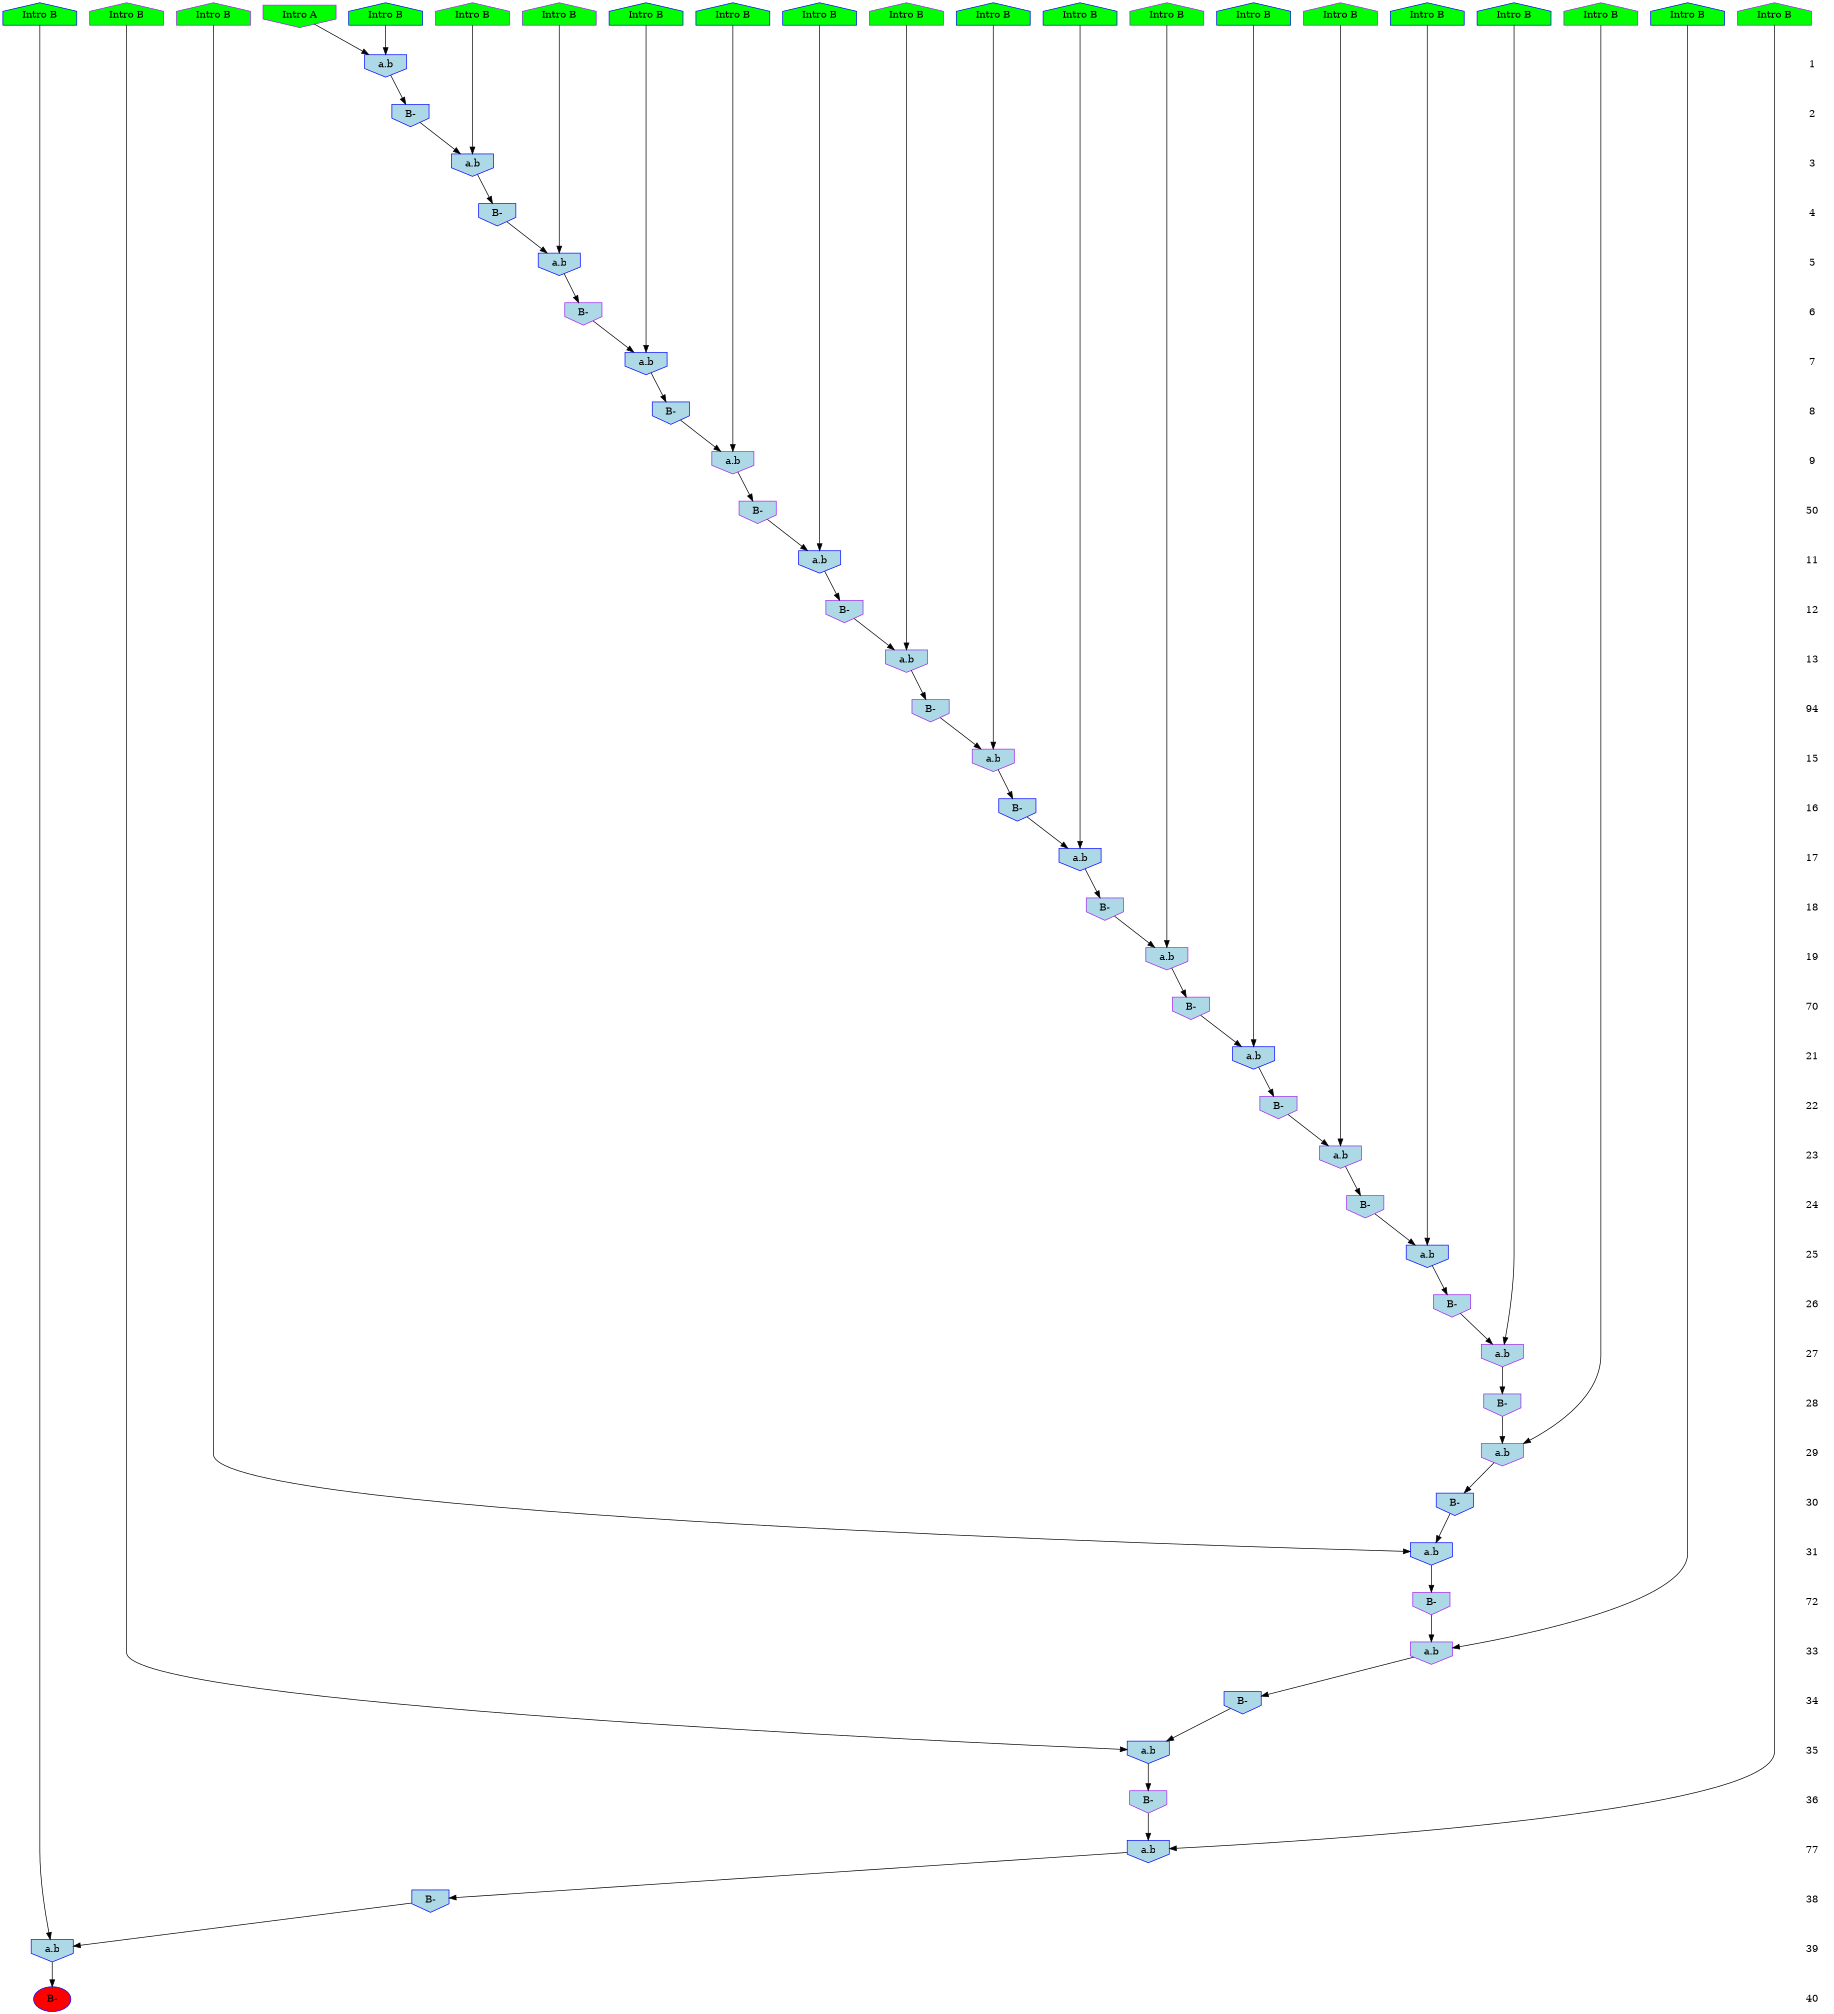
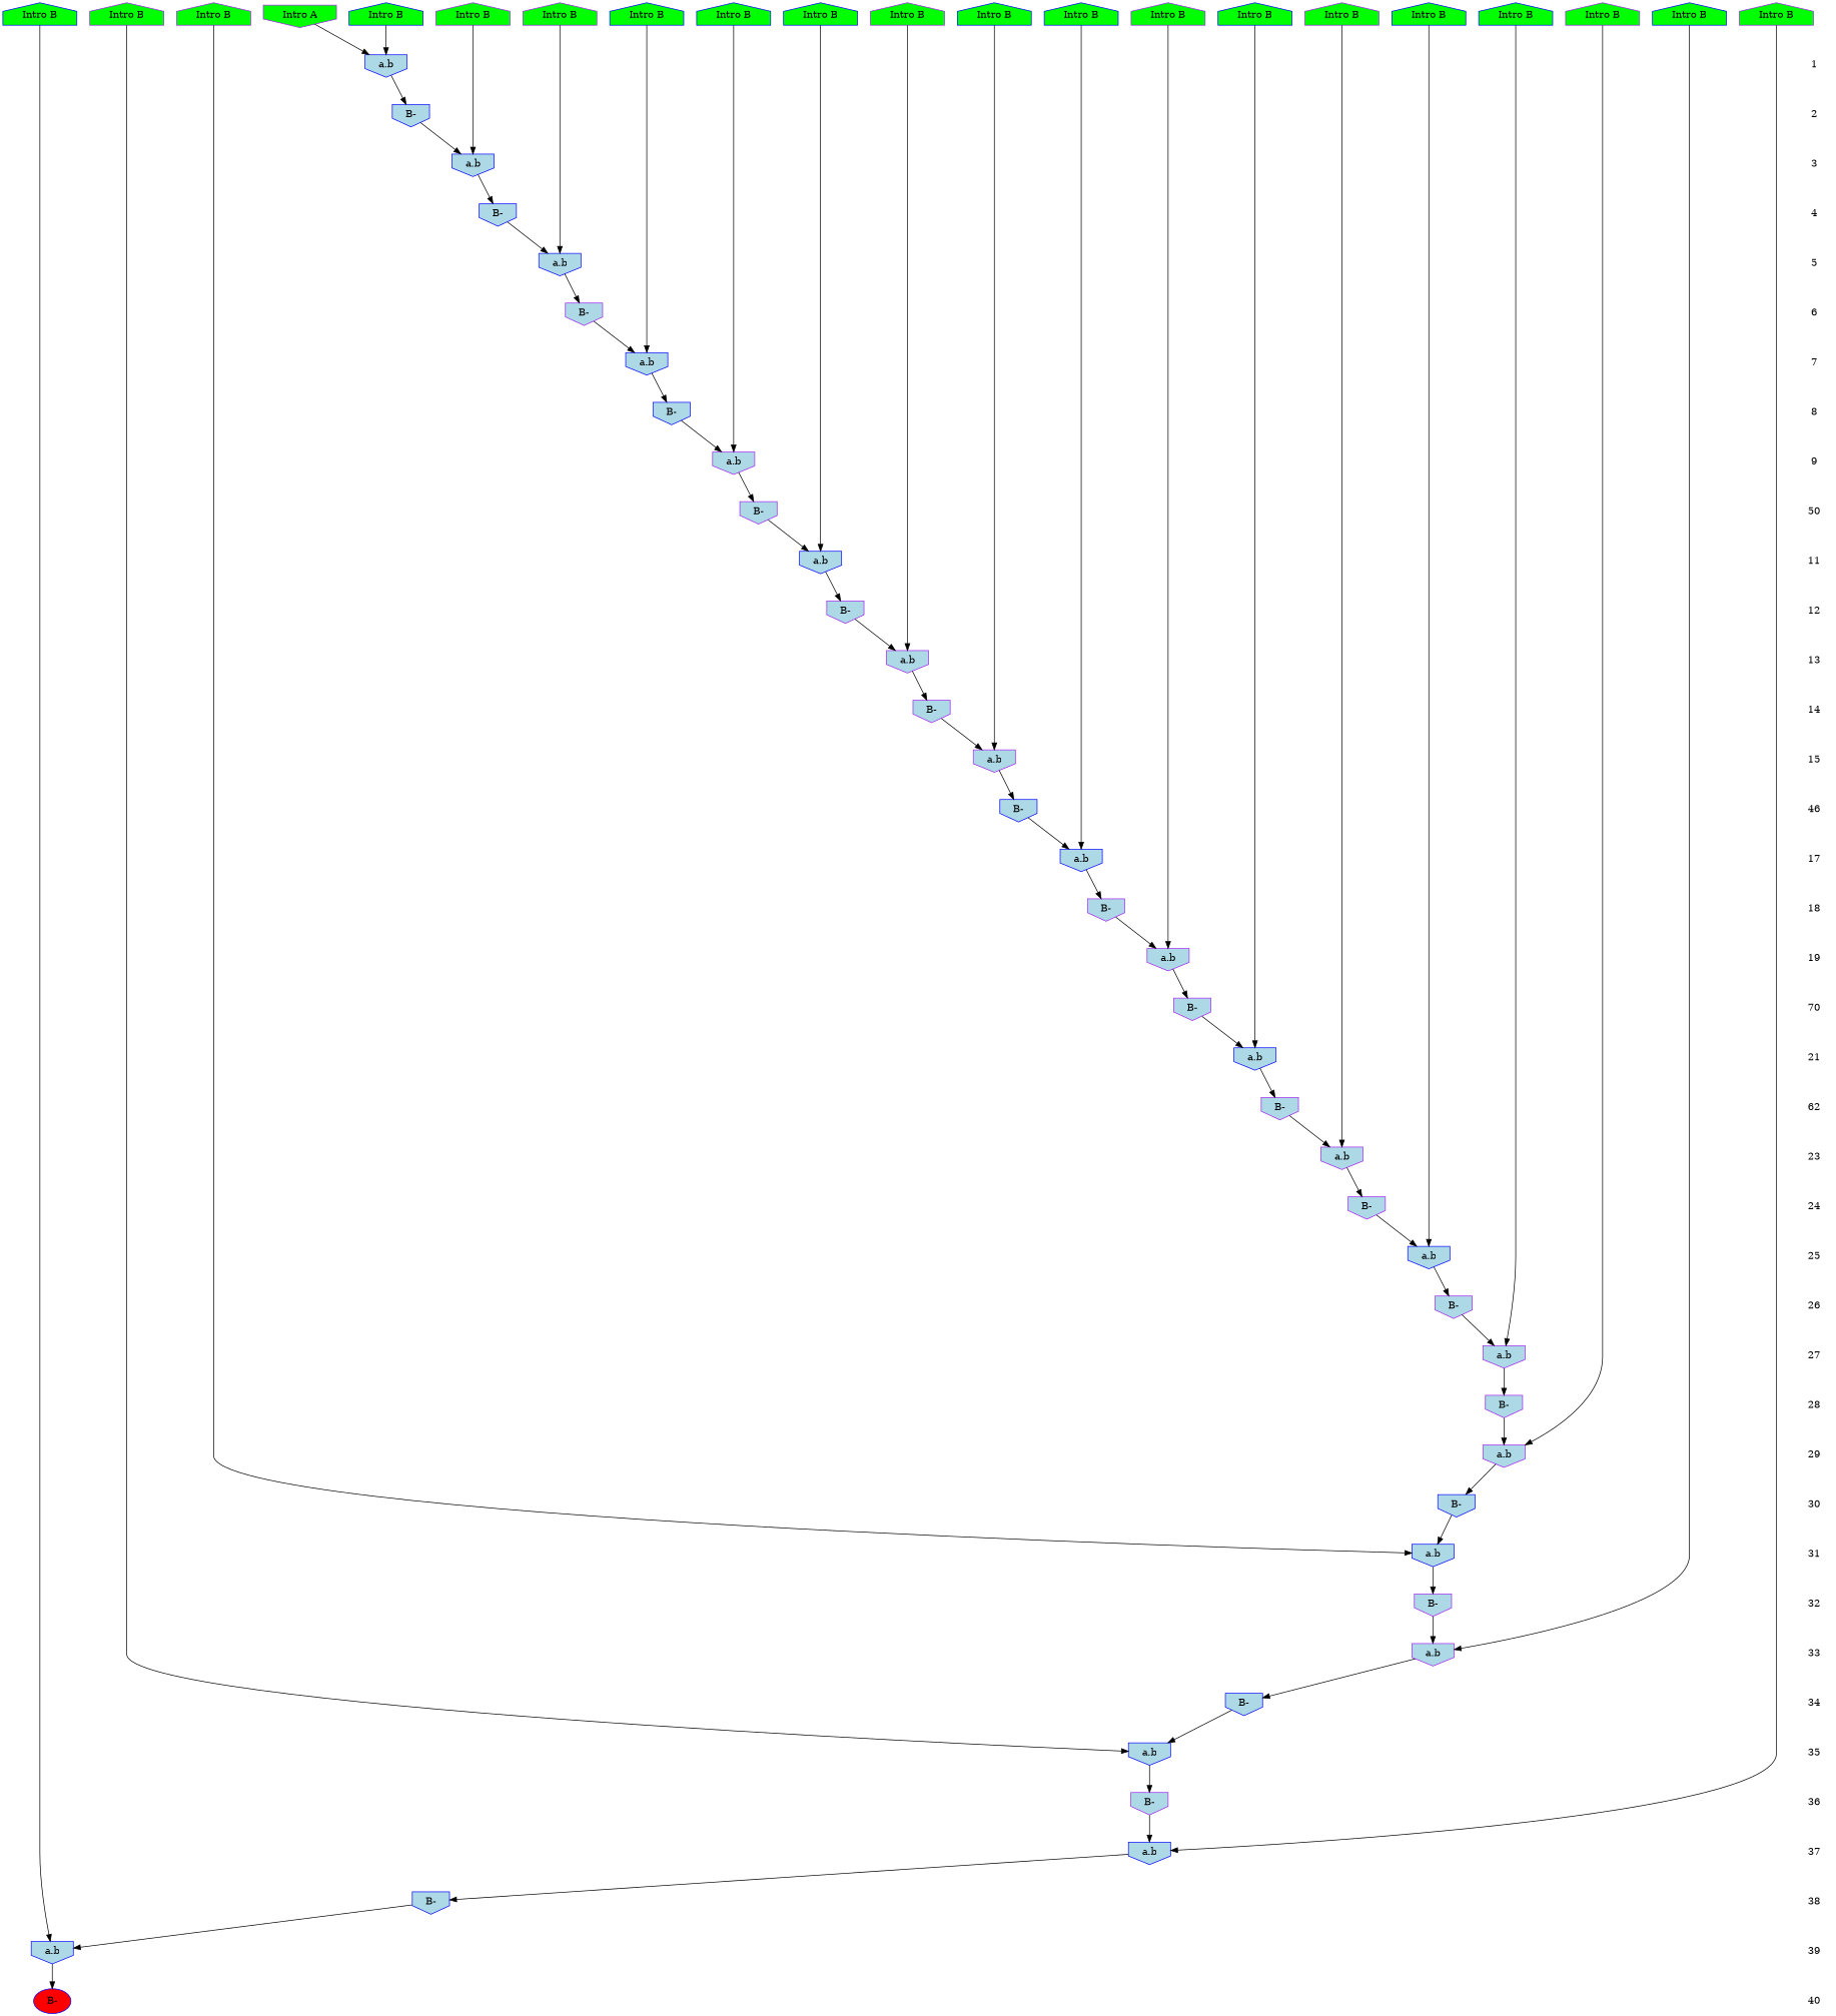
  digraph {
    ranksep=.5
    node [color=purple shape=invhouse style=filled]
    n1 [fillcolor=green label="Intro B" shape=house]
    n2 [color=blue fillcolor=green label="Intro B" shape=house]
    n3 [fillcolor=green label="Intro B" shape=house]
    n4 [color=blue fillcolor=green label="Intro B" shape=house]
    n5 [fillcolor=green label="Intro B" shape=house]
    n6 [fillcolor=green label="Intro B" shape=house]
    n7 [fillcolor=green label="Intro B" shape=house]
    n8 [fillcolor=green label="Intro B" shape=house]
    n9 [fillcolor=green label="Intro B" shape=house]
    n10 [color=blue fillcolor=green label="Intro B" shape=house]
    n11 [color=blue fillcolor=green label="Intro B" shape=house]
    n12 [fillcolor=green label="Intro B" shape=house]
    n13 [color=blue fillcolor=green label="Intro B" shape=house]
    n14 [color=blue fillcolor=green label="Intro B" shape=house]
    n15 [color=blue fillcolor=green label="Intro B" shape=house]
    n16 [fillcolor=green label="Intro B" shape=house]
    n17 [color=blue fillcolor=green label="Intro B" shape=house]
    n18 [color=blue fillcolor=green label="Intro B" shape=house]
    n19 [color=blue fillcolor=green label="Intro B" shape=house]
    n20 [color=blue fillcolor=green label="Intro B" shape=house]
    n21 [fillcolor=green label="Intro A"]
    1 [color=blue shape=plaintext style=""]
    n23 [color=blue fillcolor=lightblue label="a.b"]
    2 [shape=plaintext style=""]
    n25 [color=blue fillcolor=lightblue label="B-"]
    3 [shape=plaintext style=""]
    n27 [color=blue fillcolor=lightblue label="a.b"]
    4 [shape=plaintext style=""]
    n29 [color=blue fillcolor=lightblue label="B-"]
    5 [shape=plaintext style=""]
    n31 [color=blue fillcolor=lightblue label="a.b"]
    8 [shape=plaintext style=""]
    n33 [color=blue fillcolor=lightblue label="B-"]
    6 [shape=plaintext style=""]
    n35 [fillcolor=lightblue label="B-"]
    7 [shape=plaintext style=""]
    n37 [color=blue fillcolor=lightblue label="a.b"]
    9 [shape=plaintext style=""]
    n39 [fillcolor=lightblue label="a.b"]
    n40 [color=blue label=50 shape=plaintext style=""]
    n41 [fillcolor=lightblue label="B-"]
    11 [shape=plaintext style=""]
    n43 [color=blue fillcolor=lightblue label="a.b"]
    12 [color=blue shape=plaintext style=""]
    n45 [fillcolor=lightblue label="B-"]
    13 [color=blue shape=plaintext style=""]
    n47 [fillcolor=lightblue label="a.b"]
-   14 [shape=plaintext label=94 style=""]
+   14 [shape=plaintext style=""]
    n49 [fillcolor=lightblue label="B-"]
    15 [shape=plaintext style=""]
    n51 [fillcolor=lightblue label="a.b"]
-   16 [shape=plaintext style=""]
+   16 [shape=plaintext label=46 style=""]
    n53 [color=blue fillcolor=lightblue label="B-"]
    17 [color=blue shape=plaintext style=""]
    n55 [color=blue fillcolor=lightblue label="a.b"]
    18 [color=blue shape=plaintext style=""]
    n57 [fillcolor=lightblue label="B-"]
    19 [shape=plaintext style=""]
    n59 [fillcolor=lightblue label="a.b"]
    n60 [color=blue label=70 shape=plaintext style=""]
    n61 [fillcolor=lightblue label="B-"]
    21 [shape=plaintext style=""]
    n63 [color=blue fillcolor=lightblue label="a.b"]
-   22 [shape=plaintext style=""]
+   22 [shape=plaintext label=62 style=""]
    n65 [fillcolor=lightblue label="B-"]
    23 [color=blue shape=plaintext style=""]
    n67 [fillcolor=lightblue label="a.b"]
    24 [color=blue shape=plaintext style=""]
    n69 [fillcolor=lightblue label="B-"]
    25 [shape=plaintext style=""]
    n71 [color=blue fillcolor=lightblue label="a.b"]
    26 [shape=plaintext style=""]
    n73 [fillcolor=lightblue label="B-"]
    27 [color=blue shape=plaintext style=""]
    n75 [fillcolor=lightblue label="a.b"]
    28 [color=blue shape=plaintext style=""]
    n77 [fillcolor=lightblue label="B-"]
    29 [color=blue shape=plaintext style=""]
    n79 [fillcolor=lightblue label="a.b"]
    30 [color=blue shape=plaintext style=""]
    n81 [color=blue fillcolor=lightblue label="B-"]
    31 [shape=plaintext style=""]
    n83 [color=blue fillcolor=lightblue label="a.b"]
-   32 [shape=plaintext label=72 style=""]
+   32 [shape=plaintext style=""]
    n85 [fillcolor=lightblue label="B-"]
    33 [shape=plaintext style=""]
    n87 [fillcolor=lightblue label="a.b"]
    34 [color=blue shape=plaintext style=""]
    n89 [color=blue fillcolor=lightblue label="B-"]
    35 [shape=plaintext style=""]
    n91 [color=blue fillcolor=lightblue label="a.b"]
    36 [shape=plaintext style=""]
    n93 [fillcolor=lightblue label="B-"]
-   37 [color=blue shape=plaintext label=77 style=""]
+   37 [color=blue shape=plaintext style=""]
    n95 [color=blue fillcolor=lightblue label="a.b"]
    38 [color=blue shape=plaintext style=""]
    n97 [color=blue fillcolor=lightblue label="B-"]
    39 [shape=plaintext style=""]
    n99 [color=blue fillcolor=lightblue label="a.b"]
    40 [shape=plaintext style=""]
    n101 [color=blue fillcolor=red label="B-" shape=""]
    subgraph sub_1 {
      rank=same
      n1
      n2
      n3
      n4
      n5
      n6
      n7
      n8
      n9
      n10
      n11
      n12
      n13
      n14
      n15
      n16
      n17
      n18
      n19
      n20
      n21
    }
    subgraph sub_2 {
      rank=same
      1
      n23
    }
    subgraph sub_3 {
      rank=same
      2
      n25
    }
    subgraph sub_4 {
      rank=same
      3
      n27
    }
    subgraph sub_5 {
      rank=same
      4
      n29
    }
    subgraph sub_6 {
      rank=same
      5
      n31
    }
    subgraph sub_7 {
      rank=same
      8
      n33
    }
    subgraph sub_8 {
      rank=same
      6
      n35
    }
    subgraph sub_9 {
      rank=same
      7
      n37
    }
    subgraph sub_10 {
      rank=same
      9
      n39
    }
    subgraph sub_11 {
      rank=same
      n40
      n41
    }
    subgraph sub_12 {
      rank=same
      11
      n43
    }
    subgraph sub_13 {
      rank=same
      12
      n45
    }
    subgraph sub_14 {
      rank=same
      13
      n47
    }
    subgraph sub_15 {
      rank=same
      14
      n49
    }
    subgraph sub_16 {
      rank=same
      15
      n51
    }
    subgraph sub_17 {
      rank=same
      16
      n53
    }
    subgraph sub_18 {
      rank=same
      17
      n55
    }
    subgraph sub_19 {
      rank=same
      18
      n57
    }
    subgraph sub_20 {
      rank=same
      19
      n59
    }
    subgraph sub_21 {
      rank=same
      n60
      n61
    }
    subgraph sub_22 {
      rank=same
      21
      n63
    }
    subgraph sub_23 {
      rank=same
      22
      n65
    }
    subgraph sub_24 {
      rank=same
      23
      n67
    }
    subgraph sub_25 {
      rank=same
      24
      n69
    }
    subgraph sub_26 {
      rank=same
      25
      n71
    }
    subgraph sub_27 {
      rank=same
      26
      n73
    }
    subgraph sub_28 {
      rank=same
      27
      n75
    }
    subgraph sub_29 {
      rank=same
      28
      n77
    }
    subgraph sub_30 {
      rank=same
      29
      n79
    }
    subgraph sub_31 {
      rank=same
      30
      n81
    }
    subgraph sub_32 {
      rank=same
      31
      n83
    }
    subgraph sub_33 {
      rank=same
      32
      n85
    }
    subgraph sub_34 {
      rank=same
      33
      n87
    }
    subgraph sub_35 {
      rank=same
      34
      n89
    }
    subgraph sub_36 {
      rank=same
      35
      n91
    }
    subgraph sub_37 {
      rank=same
      36
      n93
    }
    subgraph sub_38 {
      rank=same
      37
      n95
    }
    subgraph sub_39 {
      rank=same
      38
      n97
    }
    subgraph sub_40 {
      rank=same
      39
      n99
    }
    subgraph sub_41 {
      rank=same
      40
      n101
    }
    n1 -> n83
    n2 -> n23
    n3 -> n59
    n4 -> n39
    n5 -> n95
    n6 -> n91
    n7 -> n31
    n8 -> n67
    n9 -> n27
    n10 -> n99
    n11 -> n55
    n12 -> n79
    n13 -> n75
    n14 -> n87
    n15 -> n43
    n16 -> n47
    n17 -> n51
    n18 -> n71
    n19 -> n37
    n20 -> n63
    n21 -> n23
    1 -> 2 [style=invis]
    n23 -> n25
    2 -> 3 [style=invis]
    n25 -> n27
    3 -> 4 [style=invis]
    n27 -> n29
    4 -> 5 [style=invis]
    n29 -> n31
    5 -> 6 [style=invis]
    n31 -> n35
    8 -> 9 [style=invis]
    n33 -> n39
    6 -> 7 [style=invis]
    n35 -> n37
    7 -> 8 [style=invis]
    n37 -> n33
    9 -> n40 [style=invis]
    n39 -> n41
    n40 -> 11 [style=invis]
    n41 -> n43
    11 -> 12 [style=invis]
    n43 -> n45
    12 -> 13 [style=invis]
    n45 -> n47
    13 -> 14 [style=invis]
    n47 -> n49
    14 -> 15 [style=invis]
    n49 -> n51
    15 -> 16 [style=invis]
    n51 -> n53
    16 -> 17 [style=invis]
    n53 -> n55
    17 -> 18 [style=invis]
    n55 -> n57
    18 -> 19 [style=invis]
    n57 -> n59
    19 -> n60 [style=invis]
    n59 -> n61
    n60 -> 21 [style=invis]
    n61 -> n63
    21 -> 22 [style=invis]
    n63 -> n65
    22 -> 23 [style=invis]
    n65 -> n67
    23 -> 24 [style=invis]
    n67 -> n69
    24 -> 25 [style=invis]
    n69 -> n71
    25 -> 26 [style=invis]
    n71 -> n73
    26 -> 27 [style=invis]
    n73 -> n75
    27 -> 28 [style=invis]
    n75 -> n77
    28 -> 29 [style=invis]
    n77 -> n79
    29 -> 30 [style=invis]
    n79 -> n81
    30 -> 31 [style=invis]
    n81 -> n83
    31 -> 32 [style=invis]
    n83 -> n85
    32 -> 33 [style=invis]
    n85 -> n87
    33 -> 34 [style=invis]
    n87 -> n89
    34 -> 35 [style=invis]
    n89 -> n91
    35 -> 36 [style=invis]
    n91 -> n93
    36 -> 37 [style=invis]
    n93 -> n95
    37 -> 38 [style=invis]
    n95 -> n97
    38 -> 39 [style=invis]
    n97 -> n99
    39 -> 40 [style=invis]
    n99 -> n101
  }
